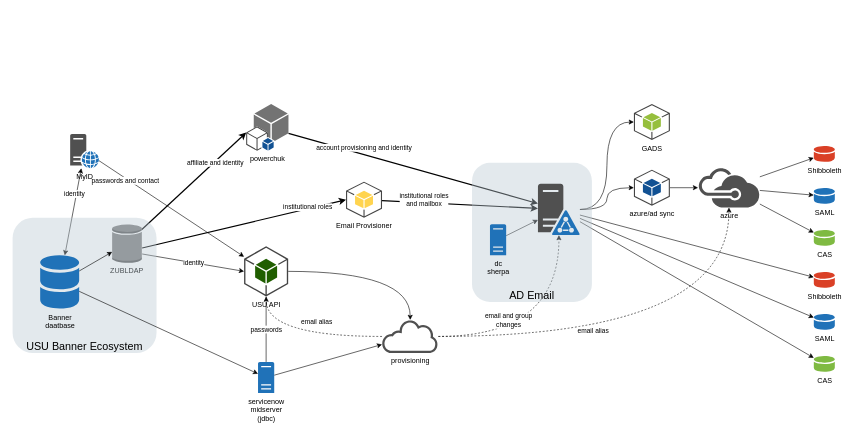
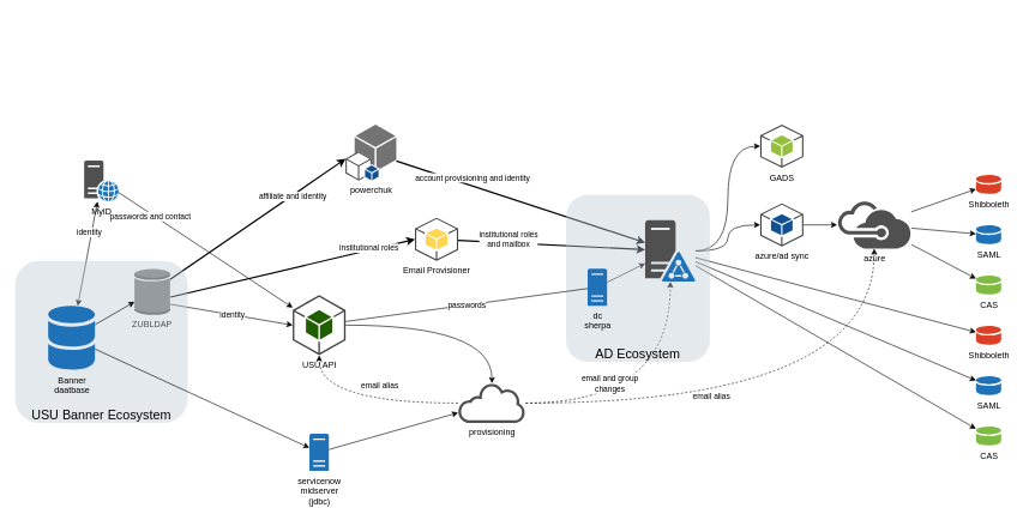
  <mxCell id="0" />
  <mxCell id="1" parent="0" />
  <mxCell id="2" style="edgeStyle=orthogonalEdgeStyle;rounded=0;jumpStyle=none;html=1;exitX=0;exitY=0.5;entryX=0;entryY=0.5;shadow=0;labelBackgroundColor=none;startArrow=none;startFill=0;endArrow=classic;endFill=1;endSize=6;jettySize=auto;orthogonalLoop=1;strokeColor=#23445D;strokeWidth=2;fillColor=#F08705;fontFamily=Helvetica;fontSize=14;fontColor=#F08705;align=left;fontStyle=0" parent="1" edge="1"><mxGeometry relative="1" as="geometry"><mxPoint x="63" y="20.5" as="sourcePoint" /><mxPoint x="63" y="20.5" as="targetPoint" /></mxGeometry></mxCell>
  <mxCell id="3" style="edgeStyle=orthogonalEdgeStyle;rounded=0;jumpStyle=none;html=1;exitX=0.75;exitY=0;entryX=0.75;entryY=0;shadow=0;labelBackgroundColor=none;startArrow=none;startFill=0;endArrow=classic;endFill=1;endSize=6;jettySize=auto;orthogonalLoop=1;strokeColor=#23445D;strokeWidth=2;fillColor=#F08705;fontFamily=Helvetica;fontSize=14;fontColor=#FFFFFF;align=left;fontStyle=0" parent="1" edge="1"><mxGeometry relative="1" as="geometry"><mxPoint x="716" y="153" as="sourcePoint" /><mxPoint x="716" y="153" as="targetPoint" /></mxGeometry></mxCell>
  <mxCell id="4" value="identity" style="orthogonalLoop=1;jettySize=auto;html=1;fontColor=#000000;startArrow=classic;startFill=1;" edge="1" parent="1" source="34" target="40"><mxGeometry x="0.396" y="3" relative="1" as="geometry"><mxPoint x="108" y="456" as="sourcePoint" /><mxPoint x="409.5" y="530.699" as="targetPoint" /><mxPoint as="offset" /></mxGeometry></mxCell>
  <mxCell id="5" value="" style="rounded=0;orthogonalLoop=1;jettySize=auto;html=1;fontColor=#000000;edgeStyle=orthogonalEdgeStyle;curved=1;exitX=1;exitY=0.5;exitDx=0;exitDy=0;exitPerimeter=0;" edge="1" parent="1" source="43" target="33"><mxGeometry relative="1" as="geometry"><mxPoint x="479.5" y="539.5" as="sourcePoint" /><mxPoint x="614.696" y="596" as="targetPoint" /></mxGeometry></mxCell>
  <mxCell id="6" style="orthogonalLoop=1;jettySize=auto;html=1;fontColor=#000000;startArrow=none;startFill=0;" edge="1" parent="1" source="46" target="44"><mxGeometry relative="1" as="geometry"><mxPoint x="479.5" y="539.5" as="sourcePoint" /><mxPoint x="836" y="423" as="targetPoint" /></mxGeometry></mxCell>
  <mxCell id="7" value="identity" style="rounded=0;orthogonalLoop=1;jettySize=auto;html=1;fontColor=#000000;entryX=0;entryY=0.5;entryDx=0;entryDy=0;entryPerimeter=0;" edge="1" parent="1" target="43"><mxGeometry x="0.005" relative="1" as="geometry"><mxPoint x="236" y="423" as="sourcePoint" /><mxPoint x="411" y="506" as="targetPoint" /><mxPoint as="offset" /></mxGeometry></mxCell>
  <mxCell id="8" value="affiliate and identity" style="orthogonalLoop=1;jettySize=auto;html=1;entryX=0;entryY=0.61;entryDx=0;entryDy=0;entryPerimeter=0;fontColor=#000000;startArrow=none;startFill=0;strokeWidth=2;" edge="1" parent="1" source="10" target="25"><mxGeometry x="0.39" y="-2" relative="1" as="geometry"><mxPoint as="offset" /></mxGeometry></mxCell>
  <mxCell id="9" value="institutional roles" style="orthogonalLoop=1;jettySize=auto;html=1;fontColor=#000000;startArrow=none;startFill=0;entryX=0;entryY=0.5;entryDx=0;entryDy=0;entryPerimeter=0;strokeWidth=2;" edge="1" parent="1" target="24"><mxGeometry x="0.625" y="3" relative="1" as="geometry"><mxPoint x="236" y="413" as="sourcePoint" /><mxPoint as="offset" /></mxGeometry></mxCell>
  <mxCell id="10" value="ZUBLDAP" style="outlineConnect=0;dashed=0;verticalLabelPosition=bottom;verticalAlign=top;align=center;shape=mxgraph.aws3.generic_database;fillColor=#7D7C7C;gradientColor=none;labelBackgroundColor=none;fontColor=#000000;" vertex="1" parent="1"><mxGeometry x="186" y="373" width="49.5" height="64.5" as="geometry" /></mxCell>
  <mxCell id="11" value="USU Banner Ecosystem" style="rounded=1;shadow=0;strokeColor=none;fillColor=#BAC8D3;gradientColor=none;fontSize=18;fontColor=default;verticalAlign=bottom;fontStyle=0;opacity=40;strokeWidth=3;movable=1;resizable=1;rotatable=1;deletable=1;editable=1;connectable=1;container=0;" vertex="1" parent="1"><mxGeometry x="20" y="362.5" width="240" height="225.5" as="geometry" /></mxCell>
  <mxCell id="12" style="rounded=0;orthogonalLoop=1;jettySize=auto;html=1;fontColor=#000000;" edge="1" parent="1" source="34" target="10"><mxGeometry relative="1" as="geometry"><mxPoint x="103.672" y="433.639" as="sourcePoint" /></mxGeometry></mxCell>
  <mxCell id="13" style="orthogonalLoop=1;jettySize=auto;html=1;fontColor=#000000;startArrow=none;startFill=0;" edge="1" parent="1" source="34" target="35"><mxGeometry relative="1" as="geometry"><mxPoint x="103.672" y="478.361" as="sourcePoint" /><mxPoint x="296" y="643" as="targetPoint" /></mxGeometry></mxCell>
  <mxCell id="14" value="passwords and contact" style="rounded=0;orthogonalLoop=1;jettySize=auto;html=1;fontColor=#000000;startArrow=none;startFill=0;" edge="1" parent="1" source="40" target="43"><mxGeometry x="-0.618" y="-4" relative="1" as="geometry"><mxPoint x="154.284" y="279.355" as="sourcePoint" /><mxPoint x="444.5" y="506" as="targetPoint" /><mxPoint as="offset" /></mxGeometry></mxCell>
  <mxCell id="15" style="orthogonalLoop=1;jettySize=auto;html=1;fontColor=#000000;startArrow=none;startFill=0;" edge="1" parent="1" source="35" target="33"><mxGeometry relative="1" as="geometry"><mxPoint x="376.4" y="651" as="sourcePoint" /><mxPoint x="575.076" y="663" as="targetPoint" /></mxGeometry></mxCell>
  <mxCell id="16" value="account provisioning and identity" style="orthogonalLoop=1;jettySize=auto;html=1;fontColor=#000000;startArrow=none;startFill=0;strokeWidth=2;" edge="1" parent="1" source="25" target="44"><mxGeometry x="-0.409" y="11" relative="1" as="geometry"><mxPoint x="858.111" y="378.279" as="targetPoint" /><mxPoint as="offset" /></mxGeometry></mxCell>
  <mxCell id="17" style="edgeStyle=orthogonalEdgeStyle;curved=1;orthogonalLoop=1;jettySize=auto;html=1;fontColor=#000000;startArrow=none;startFill=0;" edge="1" parent="1" source="44" target="27"><mxGeometry relative="1" as="geometry"><mxPoint x="1001.777" y="393.861" as="sourcePoint" /></mxGeometry></mxCell>
  <mxCell id="18" style="edgeStyle=orthogonalEdgeStyle;orthogonalLoop=1;jettySize=auto;html=1;fontColor=#000000;startArrow=none;startFill=0;entryX=0;entryY=0.5;entryDx=0;entryDy=0;entryPerimeter=0;curved=1;" edge="1" parent="1" source="44" target="28"><mxGeometry relative="1" as="geometry"><mxPoint x="1036" y="194.5" as="targetPoint" /><mxPoint x="994.284" y="336.145" as="sourcePoint" /></mxGeometry></mxCell>
  <mxCell id="19" style="edgeStyle=orthogonalEdgeStyle;orthogonalLoop=1;jettySize=auto;html=1;fontColor=#000000;startArrow=none;startFill=0;dashed=1;curved=1;" edge="1" parent="1" source="33" target="44"><mxGeometry relative="1" as="geometry"><mxPoint x="702.739" y="636" as="sourcePoint" /><mxPoint x="858.111" y="467.721" as="targetPoint" /></mxGeometry></mxCell>
  <mxCell id="20" value="email and group&lt;br&gt;changes" style="edgeLabel;html=1;align=center;verticalAlign=middle;resizable=0;points=[];fontColor=#000000;" vertex="1" connectable="0" parent="19"><mxGeometry x="-0.252" y="12" relative="1" as="geometry"><mxPoint x="-22" y="-15" as="offset" /></mxGeometry></mxCell>
  <mxCell id="21" style="edgeStyle=orthogonalEdgeStyle;curved=1;orthogonalLoop=1;jettySize=auto;html=1;fontColor=#000000;startArrow=none;startFill=0;dashed=1;" edge="1" parent="1" source="33" target="32"><mxGeometry relative="1" as="geometry"><mxPoint x="696.87" y="656" as="sourcePoint" /><mxPoint x="1212.5" y="566" as="targetPoint" /></mxGeometry></mxCell>
  <mxCell id="22" value="email alias" style="edgeLabel;html=1;align=center;verticalAlign=middle;resizable=0;points=[];fontColor=#000000;" vertex="1" connectable="0" parent="21"><mxGeometry x="-0.252" y="12" relative="1" as="geometry"><mxPoint x="-5" y="2" as="offset" /></mxGeometry></mxCell>
  <mxCell id="23" value="institutional roles&lt;br&gt;and mailbox" style="orthogonalLoop=1;jettySize=auto;html=1;fontColor=#000000;startArrow=none;startFill=0;strokeWidth=2;" edge="1" parent="1" source="24" target="44"><mxGeometry x="-0.464" y="5" relative="1" as="geometry"><mxPoint x="840.223" y="400.639" as="targetPoint" /><mxPoint as="offset" /></mxGeometry></mxCell>
  <mxCell id="24" value="Email Provisioner" style="outlineConnect=0;dashed=0;verticalLabelPosition=bottom;verticalAlign=top;align=center;html=1;shape=mxgraph.aws3.android;fillColor=#FFD44F;gradientColor=none;labelBackgroundColor=none;fontColor=#000000;" vertex="1" parent="1"><mxGeometry x="576" y="302.5" width="60" height="60" as="geometry" /></mxCell>
- <mxCell id="25" value="powerchuk" style="outlineConnect=0;dashed=0;verticalLabelPosition=bottom;verticalAlign=top;align=center;html=1;shape=mxgraph.aws3.toolkit_for_windows_powershell;fillColor=#737373;gradientColor=none;labelBackgroundColor=none;fontColor=#000000;" vertex="1" parent="1"><mxGeometry x="409.5" y="173" width="70.5" height="78" as="geometry" /></mxCell>
+ <mxCell id="25" value="powerchuk" style="outlineConnect=0;dashed=0;verticalLabelPosition=bottom;verticalAlign=top;align=center;html=1;shape=mxgraph.aws3.toolkit_for_windows_powershell;fillColor=#737373;gradientColor=none;labelBackgroundColor=none;fontColor=#000000;" vertex="1" parent="1"><mxGeometry x="479.5" y="173" width="70.5" height="78" as="geometry" /></mxCell>
  <mxCell id="26" style="orthogonalLoop=1;jettySize=auto;html=1;fontColor=#000000;startArrow=none;startFill=0;" edge="1" parent="1" source="27" target="32"><mxGeometry relative="1" as="geometry"><mxPoint x="1247" y="396.5" as="targetPoint" /></mxGeometry></mxCell>
  <mxCell id="27" value="azure/ad sync" style="outlineConnect=0;dashed=0;verticalLabelPosition=bottom;verticalAlign=top;align=center;html=1;shape=mxgraph.aws3.android;fillColor=#115193;gradientColor=none;labelBackgroundColor=none;fontColor=#000000;" vertex="1" parent="1"><mxGeometry x="1056" y="282.5" width="60" height="60" as="geometry" /></mxCell>
  <mxCell id="28" value="GADS" style="outlineConnect=0;dashed=0;verticalLabelPosition=bottom;verticalAlign=top;align=center;html=1;shape=mxgraph.aws3.android;fillColor=#96BF3D;gradientColor=none;labelBackgroundColor=none;fontColor=#000000;" vertex="1" parent="1"><mxGeometry x="1056" y="173" width="60" height="60" as="geometry" /></mxCell>
  <mxCell id="29" style="orthogonalLoop=1;jettySize=auto;html=1;fontColor=default;startArrow=none;startFill=0;endArrow=classic;endFill=1;" edge="1" parent="1" source="32" target="50"><mxGeometry relative="1" as="geometry" /></mxCell>
  <mxCell id="30" style="orthogonalLoop=1;jettySize=auto;html=1;fontColor=default;startArrow=none;startFill=0;endArrow=classic;endFill=1;" edge="1" parent="1" source="32" target="52"><mxGeometry relative="1" as="geometry" /></mxCell>
  <mxCell id="31" style="orthogonalLoop=1;jettySize=auto;html=1;fontColor=default;startArrow=none;startFill=0;endArrow=classic;endFill=1;" edge="1" parent="1" source="32" target="51"><mxGeometry relative="1" as="geometry" /></mxCell>
  <mxCell id="32" value="azure" style="sketch=0;pointerEvents=1;shadow=0;dashed=0;html=1;strokeColor=none;fillColor=#505050;labelPosition=center;verticalLabelPosition=bottom;outlineConnect=0;verticalAlign=top;align=center;shape=mxgraph.office.clouds.azure;labelBackgroundColor=none;fontColor=default;" vertex="1" parent="1"><mxGeometry x="1163" y="279.5" width="103" height="66" as="geometry" /></mxCell>
  <mxCell id="33" value="provisioning" style="sketch=0;pointerEvents=1;shadow=0;dashed=0;html=1;strokeColor=none;fillColor=#505050;labelPosition=center;verticalLabelPosition=bottom;outlineConnect=0;verticalAlign=top;align=center;shape=mxgraph.office.clouds.cloud;labelBackgroundColor=none;fontColor=default;" vertex="1" parent="1"><mxGeometry x="636" y="533" width="94" height="55" as="geometry" /></mxCell>
  <mxCell id="34" value="Banner&lt;br&gt;daatbase" style="sketch=0;shadow=0;dashed=0;html=1;strokeColor=none;labelPosition=center;verticalLabelPosition=bottom;verticalAlign=top;outlineConnect=0;align=center;shape=mxgraph.office.databases.database_mini_2;fillColor=#2072B8;labelBackgroundColor=none;fontColor=default;" vertex="1" parent="1"><mxGeometry x="66" y="425.25" width="65" height="90" as="geometry" /></mxCell>
  <mxCell id="35" value="servicenow&lt;br style=&quot;border-color: var(--border-color);&quot;&gt;midserver&lt;br style=&quot;border-color: var(--border-color);&quot;&gt;(jdbc)" style="sketch=0;pointerEvents=1;shadow=0;dashed=0;html=1;strokeColor=none;labelPosition=center;verticalLabelPosition=bottom;verticalAlign=top;outlineConnect=0;align=center;shape=mxgraph.office.servers.server_generic;fillColor=#2072B8;labelBackgroundColor=none;fontColor=default;" vertex="1" parent="1"><mxGeometry x="429.25" y="603" width="27" height="52" as="geometry" /></mxCell>
  <mxCell id="36" style="orthogonalLoop=1;jettySize=auto;html=1;fontColor=default;startArrow=none;startFill=0;endArrow=classic;endFill=1;" edge="1" parent="1" source="44" target="47"><mxGeometry relative="1" as="geometry"><mxPoint x="1066" y="673" as="targetPoint" /></mxGeometry></mxCell>
  <mxCell id="37" style="orthogonalLoop=1;jettySize=auto;html=1;fontColor=default;startArrow=none;startFill=0;endArrow=classic;endFill=1;" edge="1" parent="1" source="44" target="49"><mxGeometry relative="1" as="geometry"><mxPoint x="986" y="387" as="sourcePoint" /></mxGeometry></mxCell>
  <mxCell id="38" style="orthogonalLoop=1;jettySize=auto;html=1;fontColor=default;startArrow=none;startFill=0;endArrow=classic;endFill=1;" edge="1" parent="1" source="44" target="48"><mxGeometry relative="1" as="geometry" /></mxCell>
- <mxCell id="39" value="AD Email" style="rounded=1;shadow=0;strokeColor=none;fillColor=#BAC8D3;gradientColor=none;fontSize=18;fontColor=default;verticalAlign=bottom;fontStyle=0;opacity=40;strokeWidth=3;movable=1;resizable=1;rotatable=1;deletable=1;editable=1;connectable=1;container=0;" vertex="1" parent="1"><mxGeometry x="786" y="271" width="200" height="232" as="geometry" /></mxCell>
+ <mxCell id="39" value="AD Ecosystem" style="rounded=1;shadow=0;strokeColor=none;fillColor=#BAC8D3;gradientColor=none;fontSize=18;fontColor=default;verticalAlign=bottom;fontStyle=0;opacity=40;strokeWidth=3;movable=1;resizable=1;rotatable=1;deletable=1;editable=1;connectable=1;container=0;" vertex="1" parent="1"><mxGeometry x="786" y="271" width="200" height="232" as="geometry" /></mxCell>
  <mxCell id="40" value="MyID" style="sketch=0;pointerEvents=1;shadow=0;dashed=0;html=1;strokeColor=none;fillColor=#505050;labelPosition=center;verticalLabelPosition=bottom;verticalAlign=top;outlineConnect=0;align=center;shape=mxgraph.office.servers.web_server_blue;labelBackgroundColor=none;fontColor=default;" vertex="1" parent="1"><mxGeometry x="116" y="223" width="48" height="57" as="geometry" /></mxCell>
  <mxCell id="41" value="" style="orthogonalLoop=1;jettySize=auto;html=1;dashed=1;fontColor=#000000;startArrow=none;startFill=0;endArrow=classic;edgeStyle=orthogonalEdgeStyle;curved=1;endFill=1;" edge="1" parent="1" source="33" target="43"><mxGeometry relative="1" as="geometry"><mxPoint x="616" y="730.5" as="sourcePoint" /><mxPoint x="456" y="513" as="targetPoint" /></mxGeometry></mxCell>
  <mxCell id="42" value="email alias" style="edgeLabel;html=1;align=center;verticalAlign=middle;resizable=0;points=[];fontColor=#000000;" vertex="1" connectable="0" parent="41"><mxGeometry x="-0.191" y="-9" relative="1" as="geometry"><mxPoint x="-5" y="-15" as="offset" /></mxGeometry></mxCell>
  <mxCell id="43" value="USU API" style="outlineConnect=0;dashed=0;verticalLabelPosition=bottom;verticalAlign=top;align=center;html=1;shape=mxgraph.aws3.android;fillColor=#205E00;gradientColor=none;labelBackgroundColor=none;fontColor=#000000;" vertex="1" parent="1"><mxGeometry x="406" y="410" width="73.5" height="84" as="geometry" /></mxCell>
  <mxCell id="44" value="" style="sketch=0;pointerEvents=1;shadow=0;dashed=0;html=1;strokeColor=none;fillColor=#505050;labelPosition=center;verticalLabelPosition=bottom;verticalAlign=top;outlineConnect=0;align=center;shape=mxgraph.office.servers.active_directory_federation_services_server_blue;labelBackgroundColor=none;fontColor=default;" vertex="1" parent="1"><mxGeometry x="896" y="306" width="70" height="85.5" as="geometry" /></mxCell>
- <mxCell id="45" value="passwords" style="orthogonalLoop=1;jettySize=auto;html=1;fontColor=#000000;startArrow=none;startFill=0;endArrow=none;" edge="1" parent="1" source="43" target="35"><mxGeometry relative="1" as="geometry"><mxPoint x="479.5" y="447.465" as="sourcePoint" /><mxPoint x="896" y="356.402" as="targetPoint" /></mxGeometry></mxCell>
+ <mxCell id="45" value="passwords" style="orthogonalLoop=1;jettySize=auto;html=1;fontColor=#000000;startArrow=none;startFill=0;endArrow=none;" edge="1" parent="1" source="43" target="46"><mxGeometry relative="1" as="geometry"><mxPoint x="479.5" y="447.465" as="sourcePoint" /><mxPoint x="896" y="356.402" as="targetPoint" /></mxGeometry></mxCell>
  <mxCell id="46" value="dc&lt;br&gt;sherpa" style="sketch=0;pointerEvents=1;shadow=0;dashed=0;html=1;strokeColor=none;labelPosition=center;verticalLabelPosition=bottom;verticalAlign=top;outlineConnect=0;align=center;shape=mxgraph.office.servers.server_generic;fillColor=#2072B8;labelBackgroundColor=none;fontColor=default;" vertex="1" parent="1"><mxGeometry x="816" y="373.25" width="27" height="52" as="geometry" /></mxCell>
  <mxCell id="47" value="Shibboleth" style="sketch=0;shadow=0;dashed=0;html=1;strokeColor=none;labelPosition=center;verticalLabelPosition=bottom;verticalAlign=top;outlineConnect=0;align=center;shape=mxgraph.office.databases.database_mini_1;fillColor=#DA4026;labelBackgroundColor=none;fontColor=default;" vertex="1" parent="1"><mxGeometry x="1356" y="453" width="35" height="27" as="geometry" /></mxCell>
  <mxCell id="48" value="CAS" style="sketch=0;shadow=0;dashed=0;html=1;strokeColor=none;labelPosition=center;verticalLabelPosition=bottom;verticalAlign=top;outlineConnect=0;align=center;shape=mxgraph.office.databases.database_mini_1;fillColor=#7FBA42;labelBackgroundColor=none;fontColor=default;" vertex="1" parent="1"><mxGeometry x="1356" y="593" width="35" height="27" as="geometry" /></mxCell>
  <mxCell id="49" value="SAML" style="sketch=0;shadow=0;dashed=0;html=1;strokeColor=none;labelPosition=center;verticalLabelPosition=bottom;verticalAlign=top;outlineConnect=0;align=center;shape=mxgraph.office.databases.database_mini_1;fillColor=#2072B8;labelBackgroundColor=none;fontColor=default;" vertex="1" parent="1"><mxGeometry x="1356" y="523" width="35" height="27" as="geometry" /></mxCell>
  <mxCell id="50" value="Shibboleth" style="sketch=0;shadow=0;dashed=0;html=1;strokeColor=none;labelPosition=center;verticalLabelPosition=bottom;verticalAlign=top;outlineConnect=0;align=center;shape=mxgraph.office.databases.database_mini_1;fillColor=#DA4026;labelBackgroundColor=none;fontColor=default;" vertex="1" parent="1"><mxGeometry x="1356" y="243" width="35" height="27" as="geometry" /></mxCell>
  <mxCell id="51" value="CAS" style="sketch=0;shadow=0;dashed=0;html=1;strokeColor=none;labelPosition=center;verticalLabelPosition=bottom;verticalAlign=top;outlineConnect=0;align=center;shape=mxgraph.office.databases.database_mini_1;fillColor=#7FBA42;labelBackgroundColor=none;fontColor=default;" vertex="1" parent="1"><mxGeometry x="1356" y="383" width="35" height="27" as="geometry" /></mxCell>
  <mxCell id="52" value="SAML" style="sketch=0;shadow=0;dashed=0;html=1;strokeColor=none;labelPosition=center;verticalLabelPosition=bottom;verticalAlign=top;outlineConnect=0;align=center;shape=mxgraph.office.databases.database_mini_1;fillColor=#2072B8;labelBackgroundColor=none;fontColor=default;" vertex="1" parent="1"><mxGeometry x="1356" y="313" width="35" height="27" as="geometry" /></mxCell>
